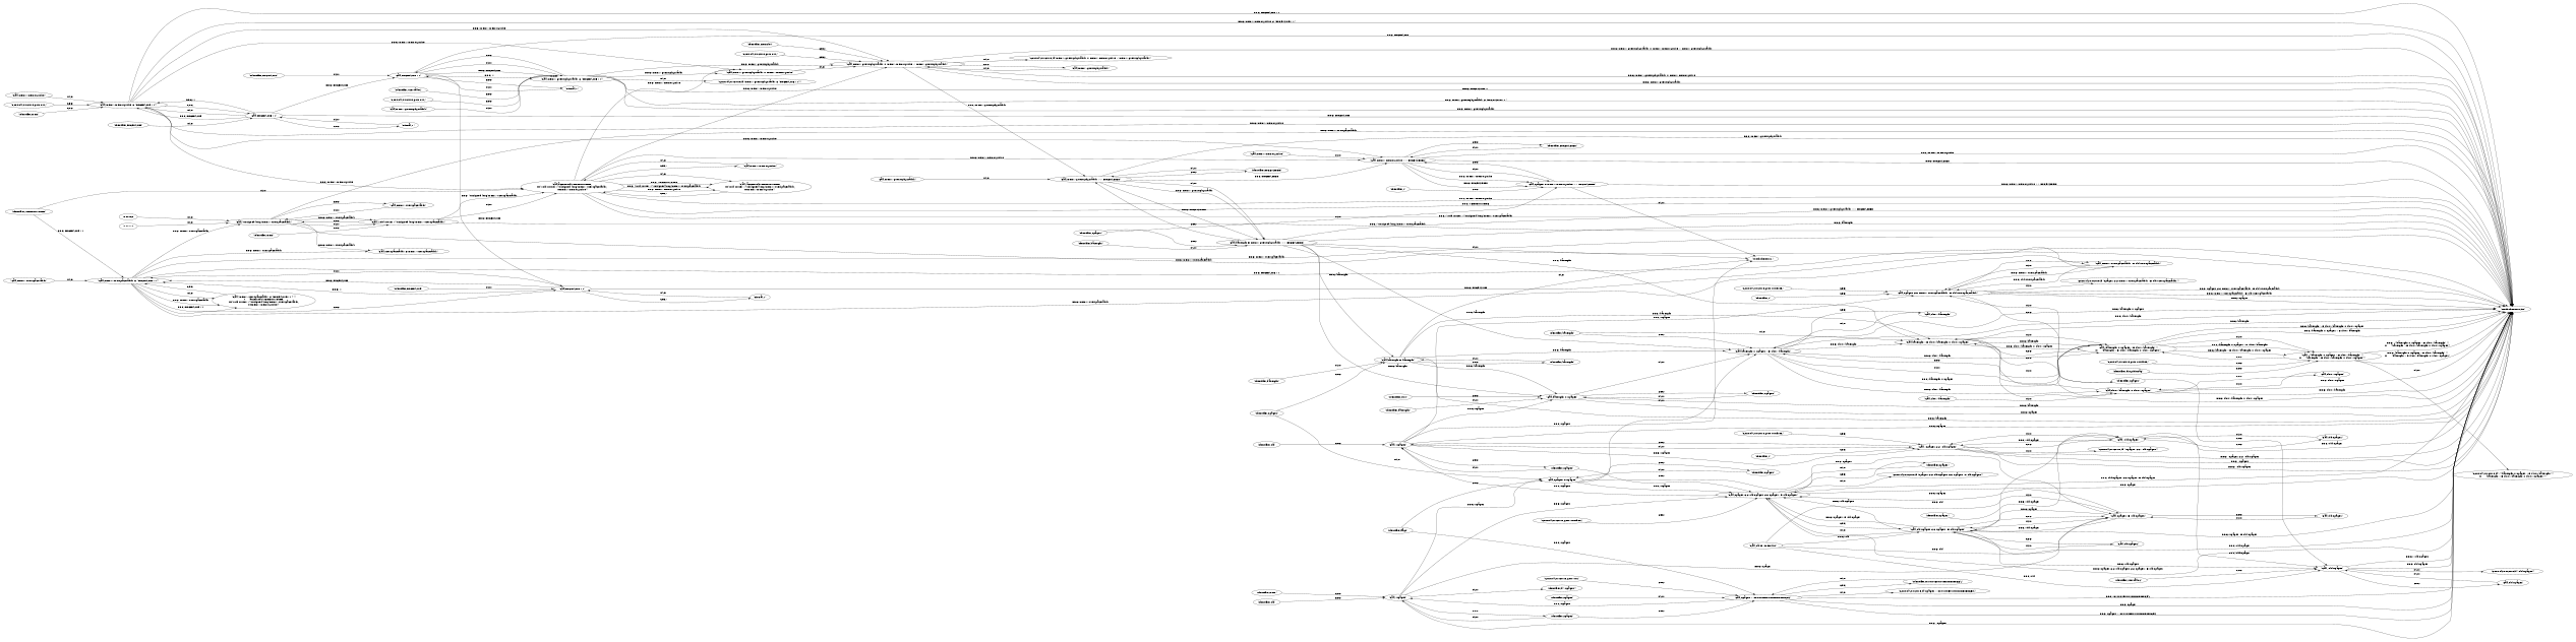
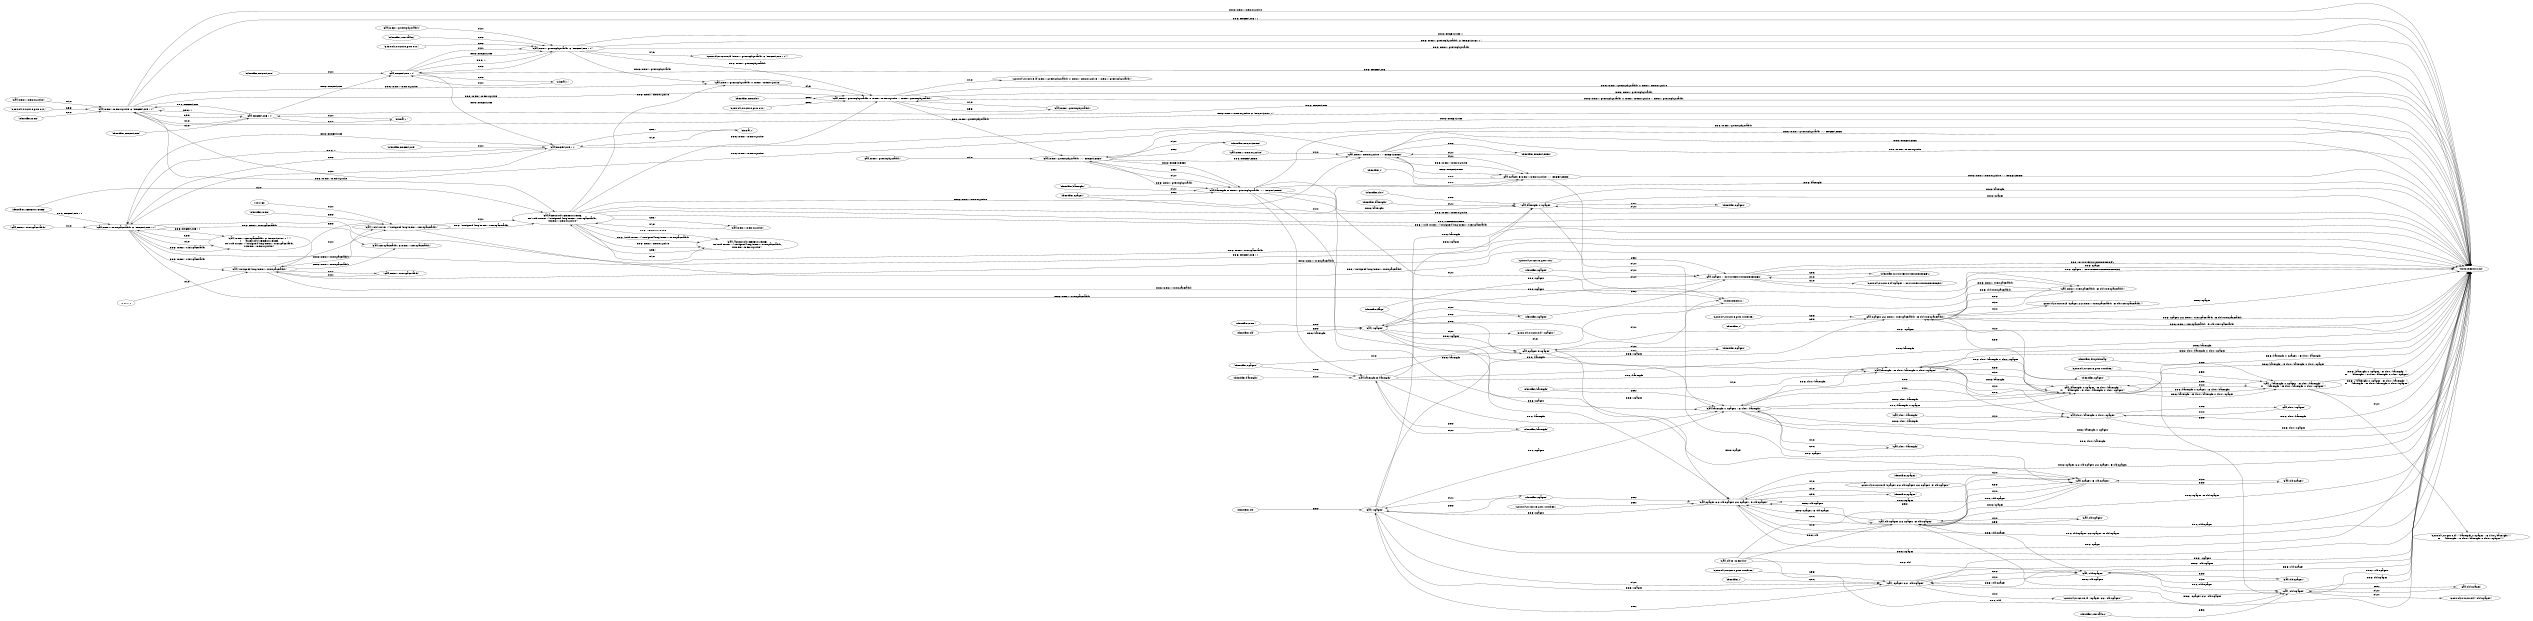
  digraph {
    rankdir=LR
    n1 [label="(Call,mem->guest_phys_addr + mem->memory_size < mem->guest_phys_addr)"]
    n2 [label="(Call,mem->guest_phys_addr >> PAGE_SHIFT)"]
    n3 [label="(Call,mem->guest_phys_addr)"]
    n4 [label="(ControlStructure,if (mem->guest_phys_addr + mem->memory_size < mem->guest_phys_addr))"]
    n5 [label="(MethodReturn,int)"]
    n6 [label="(Call,mem->memory_size >> PAGE_SHIFT)"]
    n7 [label="(Call,base_gfn = mem->guest_phys_addr >> PAGE_SHIFT)"]
    n8 [label="(Identifier,PAGE_SHIFT)"]
    n9 [label="(Call,mem->guest_phys_addr & (PAGE_SIZE - 1))"]
    n10 [label="(Call,PAGE_SIZE - 1)"]
    n11 [label="(ControlStructure,if (mem->guest_phys_addr & (PAGE_SIZE - 1)))"]
    n12 [label="(Call,mem->guest_phys_addr + mem->memory_size)"]
    n13 [label="(Call,PAGE_SIZE - 1)"]
    n14 [label="(Literal,1)"]
    n15 [label="(Call,mem->userspace_addr & (PAGE_SIZE - 1))"]
    n16 [label="(Literal,1)"]
    n17 [label="(Call,PAGE_SIZE - 1)"]
    n18 [label="(Call,mem->memory_size & (PAGE_SIZE - 1))"]
    n19 [label="(Literal,1)"]
    n20 [label="(Call,access_ok(VERIFY_WRITE,\n\t\t\t(void __user *)(unsigned long)mem->userspace_addr,\n\t\t\tmem->memory_size))"]
    n21 [label="(Call,!access_ok(VERIFY_WRITE,\n\t\t\t(void __user *)(unsigned long)mem->userspace_addr,\n\t\t\tmem->memory_size))"]
    n22 [label="(Call,mem->memory_size)"]
    n23 [label="(Call,npages = mem->memory_size >> PAGE_SHIFT)"]
    n24 [label="(Identifier,PAGE_SHIFT)"]
    n25 [label="(Call,(void __user *)(unsigned long)mem->userspace_addr)"]
    n26 [label="(Call,(unsigned long)mem->userspace_addr)"]
    n27 [label="(Call,mem->userspace_addr)"]
    n28 [label="(Call,mem->userspace_addr != old.userspace_addr)"]
    n29 [label="(Call,userspace_addr = mem->userspace_addr)"]
    n30 [label="(Call,npages && mem->userspace_addr != old.userspace_addr)"]
    n31 [label="(Call,(mem->userspace_addr & (PAGE_SIZE - 1)) ||\n\t     !access_ok(VERIFY_WRITE,\n\t\t\t(void __user *)(unsigned long)mem->userspace_addr,\n\t\t\tmem->memory_size))"]
    n32 [label="(Call,base_gfn = base_gfn)"]
    n33 [label="(Call,base_gfn + npages <= slot->base_gfn)"]
    n34 [label="(Call,base_gfn >= slot->base_gfn + slot->npages)"]
    n35 [label="(Call,base_gfn + npages)"]
    n36 [label="(MethodReturn,)"]
    n37 [label="(Identifier,base_gfn)"]
    n38 [label="(Call,(base_gfn + npages <= slot->base_gfn) ||\n\t\t      (base_gfn >= slot->base_gfn + slot->npages))"]
    n39 [label="(Call,slot->base_gfn + slot->npages)"]
    n40 [label="(Call,slot->base_gfn)"]
    n41 [label="(Identifier,npages)"]
    n42 [label="(Call,!((base_gfn + npages <= slot->base_gfn) ||\n\t\t      (base_gfn >= slot->base_gfn + slot->npages)))"]
    n43 [label="(Call,slot->npages)"]
    n44 [label="(ControlStructure,if (!((base_gfn + npages <= slot->base_gfn) ||\n\t\t      (base_gfn >= slot->base_gfn + slot->npages))))"]
    n45 [label="(Call,npages > KVM_MEM_MAX_NR_PAGES)"]
    n46 [label="(Call,!npages)"]
    n47 [label="(Identifier,KVM_MEM_MAX_NR_PAGES)"]
    n48 [label="(ControlStructure,if (npages > KVM_MEM_MAX_NR_PAGES))"]
    n49 [label="(Call,npages = npages)"]
    n50 [label="(Call,npages && old.npages && npages != old.npages)"]
    n51 [label="(Call,npages != old.npages)"]
-   n52 [label="(Identifier,if (!npages))"]
+   n52 [label="(ControlStructure,if (!npages))"]
    n53 [label="(Identifier,npages)"]
    n54 [label="(Identifier,npages)"]
    n55 [label="(Call,!npages)"]
    n56 [label="(Call,old.npages && npages != old.npages)"]
    n57 [label="(ControlStructure,if (npages && old.npages && npages != old.npages))"]
    n58 [label="(Identifier,npages)"]
    n59 [label="(Call,old.npages)"]
    n60 [label="(Call,!npages && !old.npages)"]
    n61 [label="(Identifier,npages)"]
    n62 [label="(Call,!old.npages)"]
    n63 [label="(Call,!old.npages)"]
    n64 [label="(Call,old.npages)"]
    n65 [label="(ControlStructure,if (!npages && !old.npages))"]
    n66 [label="(Identifier,npages)"]
    n67 [label="(ControlStructure,if (npages && mem->userspace_addr != old.userspace_addr))"]
    n68 [label="(Call,old.npages)"]
    n69 [label="(Call,old.npages)"]
    n70 [label="(ControlStructure,if (!old.npages))"]
    n71 [label="(Identifier,npages)"]
    n72 [label="(Identifier,r)"]
    n73 [label="(Identifier,PAGE_SIZE)"]
    n74 [label="(ControlStructure,goto out_free;)"]
    n75 [label="(Identifier,memslot)"]
    n76 [label="(Identifier,PAGE_SIZE)"]
    n77 [label="(ControlStructure,goto out;)"]
    n78 [label="(Identifier,npages)"]
    n79 [label="(Identifier,base_gfn)"]
    n80 [label="(Call,mem->memory_size)"]
    n81 [label="(Identifier,old)"]
    n82 [label="(Identifier,user_alloc)"]
    n83 [label="(ControlStructure,goto out;)"]
    n84 [label="(Identifier,r)"]
    n85 [label="(Identifier,npages)"]
    n86 [label="(ControlStructure,goto out;)"]
    n87 [label="(Identifier,base_gfn)"]
    n88 [label="(Identifier,slot)"]
    n89 [label="(Identifier,base_gfn)"]
    n90 [label="(Identifier,PAGE_SIZE)"]
    n91 [label="(ControlStructure,goto out;)"]
    n92 [label="(Call,mem->guest_phys_addr)"]
    n93 [label="(Identifier,base_gfn)"]
    n94 [label="(ControlStructure,goto out_free;)"]
    n95 [label="(ControlStructure,goto out_free;)"]
    n96 [label="(Call,mem->userspace_addr)"]
    n97 [label="(Identifier,VERIFY_WRITE)"]
    n98 [label="(Identifier,mem)"]
    n99 [label="(Identifier,mem)"]
    n100 [label="(Call,old = *memslot)"]
    n101 [label="(Identifier,mem)"]
    n102 [label="(Call,mem->guest_phys_addr)"]
    n103 [label="(Identifier,old)"]
    n104 [label="(Identifier,npages)"]
    n105 [label="(ControlStructure,goto out_free;)"]
    n106 [label="(Identifier,dirty_bitmap)"]
    n107 [label="(Identifier,flags)"]
    n108 [label="(Identifier,user_alloc)"]
    n109 [label="(Call,slot->base_gfn)"]
    n110 [label="(Identifier,r)"]
    n111 [label="(Call,mem->memory_size)"]
    1000168
    1000170
    n1 -> n2 [label="DDG: mem->guest_phys_addr"]
    n1 -> n3 [label="CFG: "]
    n1 -> n4 [label="AST: "]
    n1 -> n5 [label="DDG: mem->guest_phys_addr + mem->memory_size < mem->guest_phys_addr"]
    n1 -> n5 [label="DDG: mem->guest_phys_addr + mem->memory_size"]
    n1 -> n5 [label="DDG: mem->guest_phys_addr"]
    n2 -> n5 [label="DDG: mem->guest_phys_addr"]
    n2 -> n6 [label="DDG: PAGE_SHIFT"]
    n2 -> n7 [label="AST: "]
    n2 -> n7 [label="DDG: mem->guest_phys_addr"]
    n2 -> n7 [label="DDG: PAGE_SHIFT"]
    n2 -> n8 [label="CFG: "]
    n3 -> n1 [label="AST: "]
    n6 -> n5 [label="DDG: mem->memory_size"]
    n6 -> n5 [label="DDG: PAGE_SHIFT"]
    n6 -> n23 [label="AST: "]
    n6 -> n23 [label="DDG: mem->memory_size"]
    n6 -> n23 [label="DDG: PAGE_SHIFT"]
    n6 -> n24 [label="CFG: "]
    n7 -> n2 [label="CFG: "]
    n7 -> n5 [label="DDG: mem->guest_phys_addr >> PAGE_SHIFT"]
    n7 -> n5 [label="DDG: base_gfn"]
    n7 -> n32 [label="DDG: base_gfn"]
    n7 -> n33 [label="DDG: base_gfn"]
    n7 -> n34 [label="DDG: base_gfn"]
    n7 -> n35 [label="DDG: base_gfn"]
    n7 -> n36 [label="AST: "]
    n8 -> n2 [label="AST: "]
    n9 -> n1 [label="DDG: mem->guest_phys_addr"]
    n9 -> n5 [label="DDG: PAGE_SIZE - 1"]
    n9 -> n5 [label="DDG: mem->guest_phys_addr & (PAGE_SIZE - 1)"]
    n9 -> n5 [label="DDG: mem->guest_phys_addr"]
    n9 -> n10 [label="CFG: "]
    n9 -> n11 [label="AST: "]
    n9 -> n12 [label="DDG: mem->guest_phys_addr"]
    n10 -> n5 [label="DDG: PAGE_SIZE"]
    n10 -> n9 [label="AST: "]
    n10 -> n9 [label="DDG: PAGE_SIZE"]
    n10 -> n9 [label="DDG: 1"]
    n10 -> n13 [label="DDG: PAGE_SIZE"]
    n10 -> n14 [label="CFG: "]
    n12 -> n1 [label="AST: "]
    n13 -> n5 [label="DDG: PAGE_SIZE"]
    n13 -> n15 [label="AST: "]
    n13 -> n15 [label="DDG: PAGE_SIZE"]
    n13 -> n15 [label="DDG: 1"]
    n13 -> n16 [label="CFG: "]
    n14 -> n10 [label="AST: "]
    n15 -> n5 [label="DDG: mem->userspace_addr"]
    n15 -> n5 [label="DDG: PAGE_SIZE - 1"]
    n15 -> n13 [label="CFG: "]
    n15 -> n26 [label="DDG: mem->userspace_addr"]
    n15 -> n28 [label="DDG: mem->userspace_addr"]
    n15 -> n29 [label="DDG: mem->userspace_addr"]
    n15 -> n31 [label="AST: "]
    n15 -> n31 [label="DDG: mem->userspace_addr"]
    n15 -> n31 [label="DDG: PAGE_SIZE - 1"]
    n16 -> n13 [label="AST: "]
    n17 -> n5 [label="DDG: PAGE_SIZE"]
    n17 -> n10 [label="DDG: PAGE_SIZE"]
    n17 -> n18 [label="AST: "]
    n17 -> n18 [label="DDG: PAGE_SIZE"]
    n17 -> n18 [label="DDG: 1"]
    n17 -> n19 [label="CFG: "]
    n18 -> n1 [label="DDG: mem->memory_size"]
    n18 -> n5 [label="DDG: PAGE_SIZE - 1"]
    n18 -> n5 [label="DDG: mem->memory_size & (PAGE_SIZE - 1)"]
    n18 -> n5 [label="DDG: mem->memory_size"]
    n18 -> n6 [label="DDG: mem->memory_size"]
    n18 -> n12 [label="DDG: mem->memory_size"]
    n18 -> n17 [label="CFG: "]
    n18 -> n20 [label="DDG: mem->memory_size"]
    n19 -> n17 [label="AST: "]
    n20 -> n1 [label="DDG: mem->memory_size"]
    n20 -> n5 [label="DDG: VERIFY_WRITE"]
    n20 -> n5 [label="DDG: (void __user *)(unsigned long)mem->userspace_addr"]
    n20 -> n5 [label="DDG: mem->memory_size"]
    n20 -> n6 [label="DDG: mem->memory_size"]
    n20 -> n12 [label="DDG: mem->memory_size"]
    n20 -> n21 [label="AST: "]
    n20 -> n21 [label="DDG: VERIFY_WRITE"]
    n20 -> n21 [label="DDG: (void __user *)(unsigned long)mem->userspace_addr"]
    n20 -> n21 [label="DDG: mem->memory_size"]
    n20 -> n22 [label="CFG: "]
    n21 -> n20 [label="CFG: "]
    n22 -> n20 [label="AST: "]
    n23 -> n5 [label="DDG: mem->memory_size >> PAGE_SHIFT"]
    n23 -> n6 [label="CFG: "]
    n23 -> n36 [label="AST: "]
    n24 -> n6 [label="AST: "]
    n25 -> n5 [label="DDG: (unsigned long)mem->userspace_addr"]
    n25 -> n20 [label="AST: "]
    n25 -> n20 [label="DDG: (unsigned long)mem->userspace_addr"]
    n25 -> n26 [label="CFG: "]
    n26 -> n5 [label="DDG: mem->userspace_addr"]
    n26 -> n25 [label="AST: "]
    n26 -> n25 [label="DDG: mem->userspace_addr"]
    n26 -> n27 [label="CFG: "]
    n26 -> n28 [label="DDG: mem->userspace_addr"]
    n26 -> n29 [label="DDG: mem->userspace_addr"]
    n27 -> n26 [label="AST: "]
    n28 -> n30 [label="AST: "]
    n28 -> n30 [label="DDG: mem->userspace_addr"]
    n28 -> n30 [label="DDG: old.userspace_addr"]
    n30 -> n5 [label="DDG: npages && mem->userspace_addr != old.userspace_addr"]
    n30 -> n5 [label="DDG: mem->userspace_addr != old.userspace_addr"]
    n30 -> n5 [label="DDG: npages"]
    n30 -> n28 [label="CFG: "]
    n30 -> n66 [label="CFG: "]
    n30 -> n67 [label="AST: "]
    n31 -> n15 [label="CFG: "]
    n32 -> n5 [label="DDG: base_gfn"]
    n32 -> n33 [label="DDG: base_gfn"]
    n32 -> n34 [label="DDG: base_gfn"]
    n32 -> n35 [label="DDG: base_gfn"]
    n32 -> n36 [label="AST: "]
    n32 -> n37 [label="CFG: "]
    n33 -> n5 [label="DDG: base_gfn + npages"]
    n33 -> n5 [label="DDG: slot->base_gfn"]
    n33 -> n34 [label="DDG: slot->base_gfn"]
    n33 -> n38 [label="AST: "]
    n33 -> n38 [label="DDG: base_gfn + npages"]
    n33 -> n38 [label="DDG: slot->base_gfn"]
    n33 -> n39 [label="DDG: slot->base_gfn"]
    n33 -> n40 [label="CFG: "]
    n34 -> n5 [label="DDG: slot->base_gfn + slot->npages"]
    n34 -> n5 [label="DDG: base_gfn"]
    n34 -> n38 [label="AST: "]
    n34 -> n38 [label="DDG: base_gfn"]
    n34 -> n38 [label="DDG: slot->base_gfn + slot->npages"]
    n34 -> n39 [label="CFG: "]
    n35 -> n5 [label="DDG: base_gfn"]
    n35 -> n5 [label="DDG: npages"]
    n35 -> n33 [label="AST: "]
    n35 -> n41 [label="CFG: "]
    n37 -> n32 [label="AST: "]
    n38 -> n5 [label="DDG: base_gfn >= slot->base_gfn + slot->npages"]
    n38 -> n5 [label="DDG: base_gfn + npages <= slot->base_gfn"]
    n38 -> n33 [label="CFG: "]
    n38 -> n34 [label="CFG: "]
    n38 -> n42 [label="AST: "]
    n38 -> n42 [label="DDG: base_gfn + npages <= slot->base_gfn"]
    n38 -> n42 [label="DDG: base_gfn >= slot->base_gfn + slot->npages"]
    n39 -> n5 [label="DDG: slot->npages"]
    n39 -> n5 [label="DDG: slot->base_gfn"]
    n39 -> n34 [label="AST: "]
    n39 -> n43 [label="CFG: "]
    n40 -> n33 [label="AST: "]
    n41 -> n35 [label="AST: "]
    n42 -> n5 [label="DDG: !((base_gfn + npages <= slot->base_gfn) ||\n\t\t      (base_gfn >= slot->base_gfn + slot->npages))"]
    n42 -> n5 [label="DDG: (base_gfn + npages <= slot->base_gfn) ||\n\t\t      (base_gfn >= slot->base_gfn + slot->npages)"]
    n42 -> n38 [label="CFG: "]
    n42 -> n44 [label="AST: "]
    n43 -> n39 [label="AST: "]
    n45 -> n5 [label="DDG: npages"]
    n45 -> n5 [label="DDG: npages > KVM_MEM_MAX_NR_PAGES"]
    n45 -> n5 [label="DDG: KVM_MEM_MAX_NR_PAGES"]
    n45 -> n46 [label="DDG: npages"]
    n45 -> n47 [label="CFG: "]
    n45 -> n48 [label="AST: "]
    n46 -> n5 [label="DDG: !npages"]
    n46 -> n49 [label="DDG: npages"]
    n46 -> n50 [label="DDG: npages"]
    n46 -> n51 [label="DDG: npages"]
    n46 -> n52 [label="AST: "]
    n46 -> n53 [label="CFG: "]
    n47 -> n45 [label="AST: "]
    n49 -> n36 [label="AST: "]
    n49 -> n50 [label="DDG: npages"]
    n49 -> n51 [label="DDG: npages"]
    n49 -> n54 [label="CFG: "]
    n50 -> n5 [label="DDG: old.npages && npages != old.npages"]
    n50 -> n5 [label="DDG: npages"]
    n50 -> n5 [label="DDG: npages && old.npages && npages != old.npages"]
    n50 -> n55 [label="DDG: npages"]
    n50 -> n56 [label="CFG: "]
    n50 -> n57 [label="AST: "]
    n50 -> n58 [label="CFG: "]
    n51 -> n50 [label="DDG: npages"]
    n51 -> n56 [label="AST: "]
    n51 -> n56 [label="DDG: old.npages"]
    n51 -> n56 [label="DDG: npages"]
    n51 -> n59 [label="CFG: "]
    n53 -> n45 [label="CFG: "]
    n53 -> n46 [label="AST: "]
    n54 -> n49 [label="AST: "]
    n55 -> n5 [label="DDG: npages"]
    n55 -> n30 [label="DDG: npages"]
    n55 -> n33 [label="DDG: npages"]
    n55 -> n35 [label="DDG: npages"]
    n55 -> n60 [label="AST: "]
    n55 -> n60 [label="DDG: npages"]
    n55 -> n61 [label="CFG: "]
    n56 -> n5 [label="DDG: npages != old.npages"]
    n56 -> n5 [label="DDG: old.npages"]
    n56 -> n50 [label="AST: "]
    n56 -> n50 [label="DDG: old.npages"]
    n56 -> n50 [label="DDG: npages != old.npages"]
    n56 -> n51 [label="CFG: "]
    n56 -> n62 [label="DDG: old.npages"]
    n56 -> n63 [label="DDG: old.npages"]
    n56 -> n64 [label="CFG: "]
    n58 -> n50 [label="AST: "]
    n59 -> n51 [label="AST: "]
    n60 -> n5 [label="DDG: !npages && !old.npages"]
    n60 -> n5 [label="DDG: !npages"]
    n60 -> n5 [label="DDG: !old.npages"]
    n60 -> n55 [label="CFG: "]
    n60 -> n62 [label="CFG: "]
    n60 -> n65 [label="AST: "]
    n61 -> n50 [label="CFG: "]
    n61 -> n55 [label="AST: "]
    n62 -> n5 [label="DDG: old.npages"]
    n62 -> n60 [label="AST: "]
    n62 -> n60 [label="DDG: old.npages"]
    n62 -> n63 [label="DDG: old.npages"]
    n62 -> n68 [label="CFG: "]
    n63 -> n5 [label="DDG: !old.npages"]
    n63 -> n5 [label="DDG: old.npages"]
    n63 -> n69 [label="CFG: "]
    n63 -> n70 [label="AST: "]
    n64 -> n56 [label="AST: "]
    n66 -> n30 [label="AST: "]
    n66 -> n63 [label="CFG: "]
    n68 -> n62 [label="AST: "]
    n69 -> n63 [label="AST: "]
    n71 -> n32 [label="CFG: "]
    n71 -> n49 [label="AST: "]
    n72 -> n23 [label="CFG: "]
    n73 -> n17 [label="AST: "]
    n74 -> n50 [label="CFG: "]
    n75 -> n1 [label="CFG: "]
    n76 -> n10 [label="AST: "]
    n77 -> n45 [label="CFG: "]
    n78 -> n7 [label="CFG: "]
    n78 -> n23 [label="AST: "]
    n79 -> n35 [label="AST: "]
    n80 -> n18 [label="AST: "]
    n81 -> n46 [label="CFG: "]
    n82 -> n9 [label="CFG: "]
    n83 -> n18 [label="CFG: "]
    n84 -> n60 [label="CFG: "]
    n85 -> n51 [label="AST: "]
    n86 -> n1 [label="CFG: "]
    n87 -> n33 [label="CFG: "]
    n87 -> n34 [label="AST: "]
    n88 -> n35 [label="CFG: "]
    n89 -> n32 [label="AST: "]
    n90 -> n13 [label="AST: "]
    n91 -> n9 [label="CFG: "]
    n92 -> n9 [label="AST: "]
    n93 -> n7 [label="AST: "]
    n94 -> n60 [label="CFG: "]
    n95 -> n42 [label="CFG: "]
    n96 -> n15 [label="AST: "]
    n97 -> n15 [label="DDG: PAGE_SIZE - 1"]
    n97 -> n20 [label="AST: "]
    n98 -> n46 [label="CFG: "]
    n99 -> n18 [label="CFG: "]
-   n100 -> n51 [label="DDG: old"]
+   n100 -> n51 [label="CFG: "]
    n100 -> n56 [label="DDG: old"]
    n100 -> n62 [label="DDG: old"]
    n100 -> n63 [label="DDG: old"]
    n101 -> n25 [label="CFG: "]
    n102 -> n2 [label="AST: "]
    n103 -> n55 [label="CFG: "]
    n104 -> n45 [label="AST: "]
    n105 -> n30 [label="CFG: "]
    n106 -> n42 [label="CFG: "]
    n107 -> n45 [label="DDG: npages"]
    n107 -> n49 [label="CFG: "]
    n108 -> n63 [label="CFG: "]
    n109 -> n39 [label="AST: "]
    n110 -> n30 [label="CFG: "]
    n111 -> n6 [label="AST: "]
-   1000168 -> n26 [label="AST: "]
+   1000168 -> n25 [label="AST: "]
    1000170 -> n26 [label="AST: "]
  }
